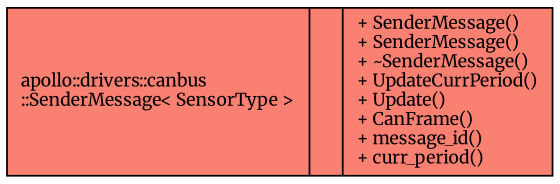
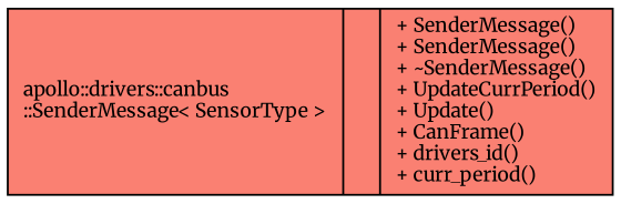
  digraph {
    rankdir=LR
    fontname=Merriweather
-   n1 [color=black fillcolor=salmon fontcolor=black fontname=Merriweather fontsize=10 height=0.2 label="{apollo::drivers::canbus\l::SenderMessage\< SensorType \>\n||+ SenderMessage()\l+ SenderMessage()\l+ ~SenderMessage()\l+ UpdateCurrPeriod()\l+ Update()\l+ CanFrame()\l+ message_id()\l+ curr_period()\l}" shape=record style=filled width=0.4]
+   n1 [color=black fillcolor=salmon fontcolor=black fontname=Merriweather fontsize=10 height=0.2 label="{apollo::drivers::canbus\l::SenderMessage\< SensorType \>\n||+ SenderMessage()\l+ SenderMessage()\l+ ~SenderMessage()\l+ UpdateCurrPeriod()\l+ Update()\l+ CanFrame()\l+ drivers_id()\l+ curr_period()\l}" shape=record style=filled width=0.4]
  }
